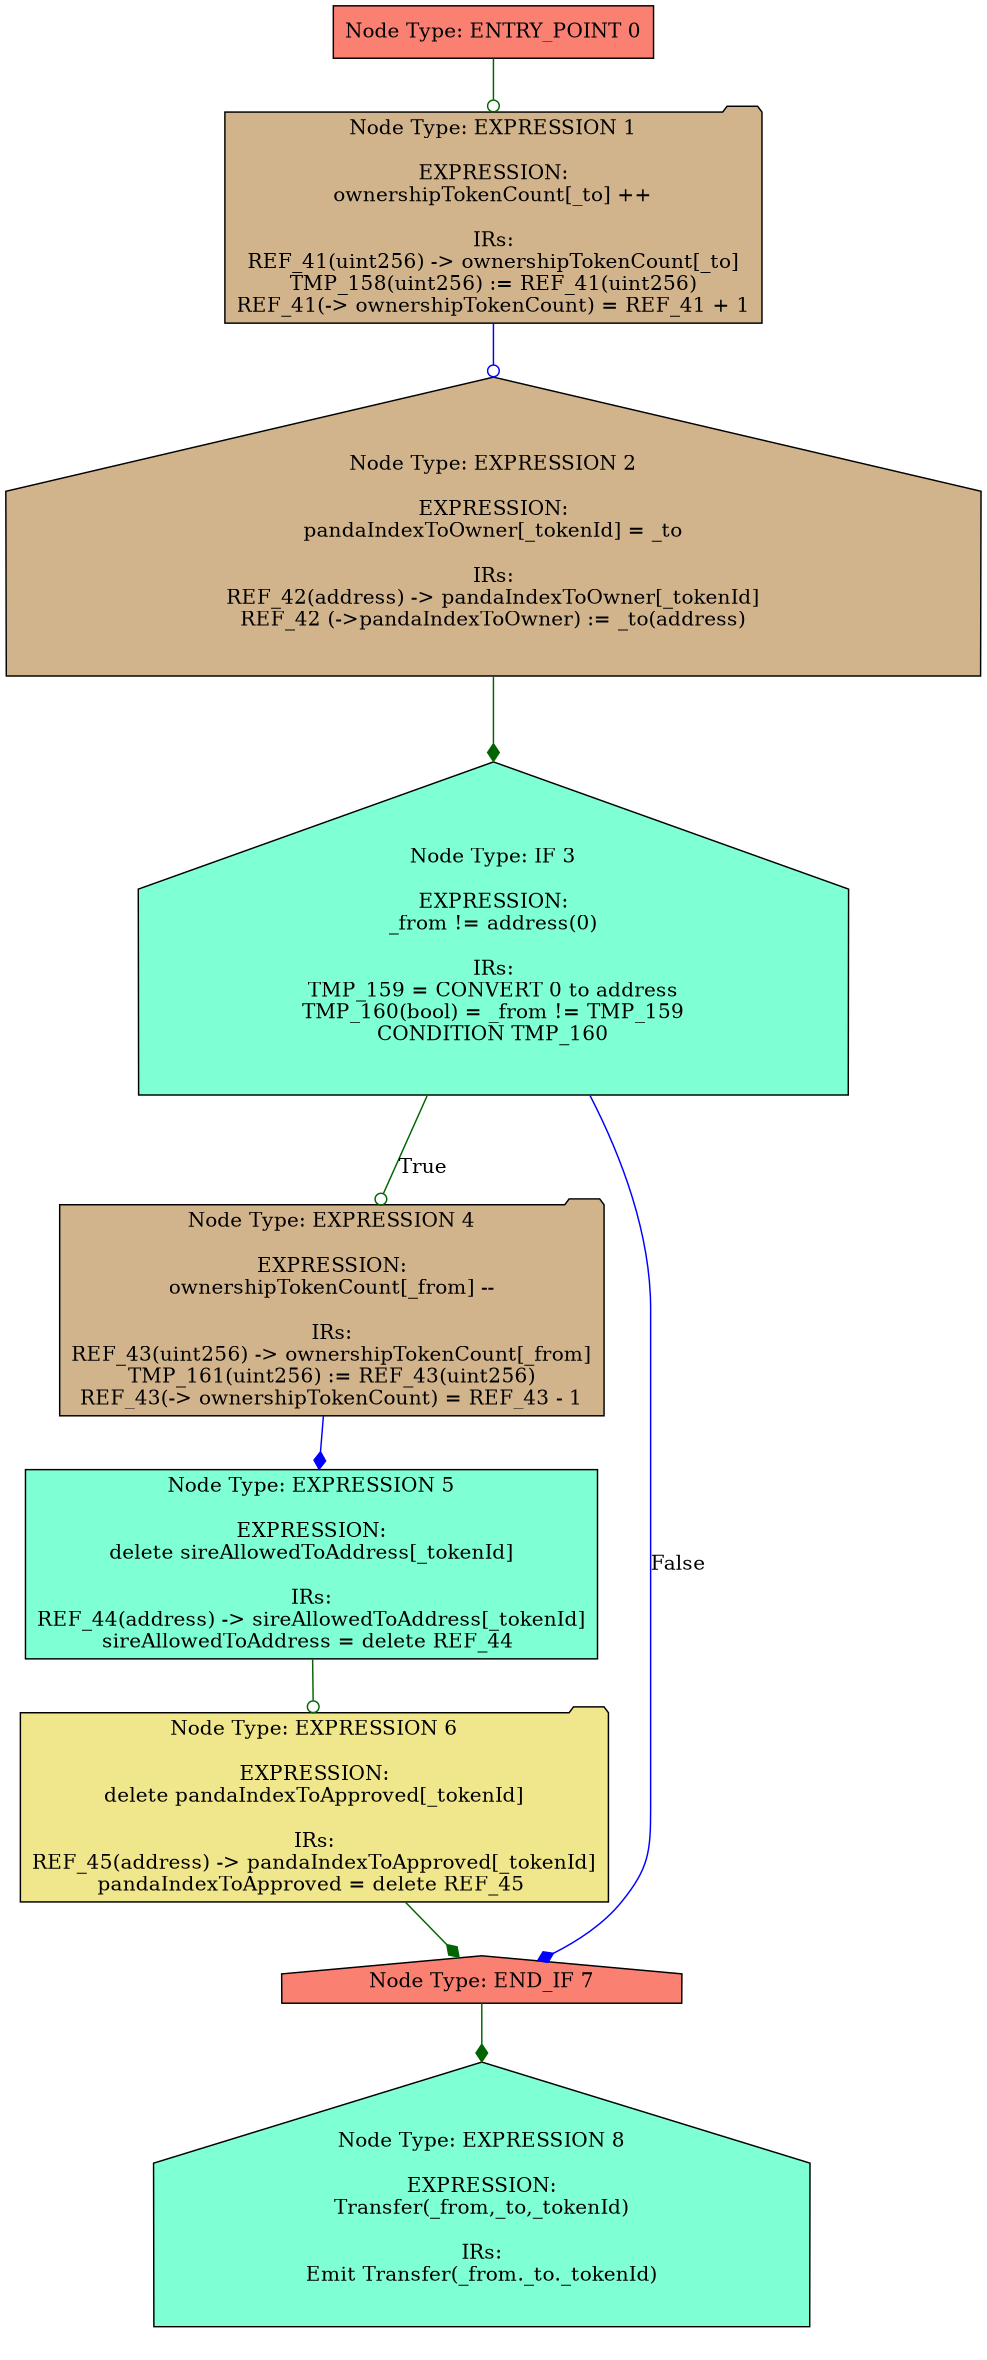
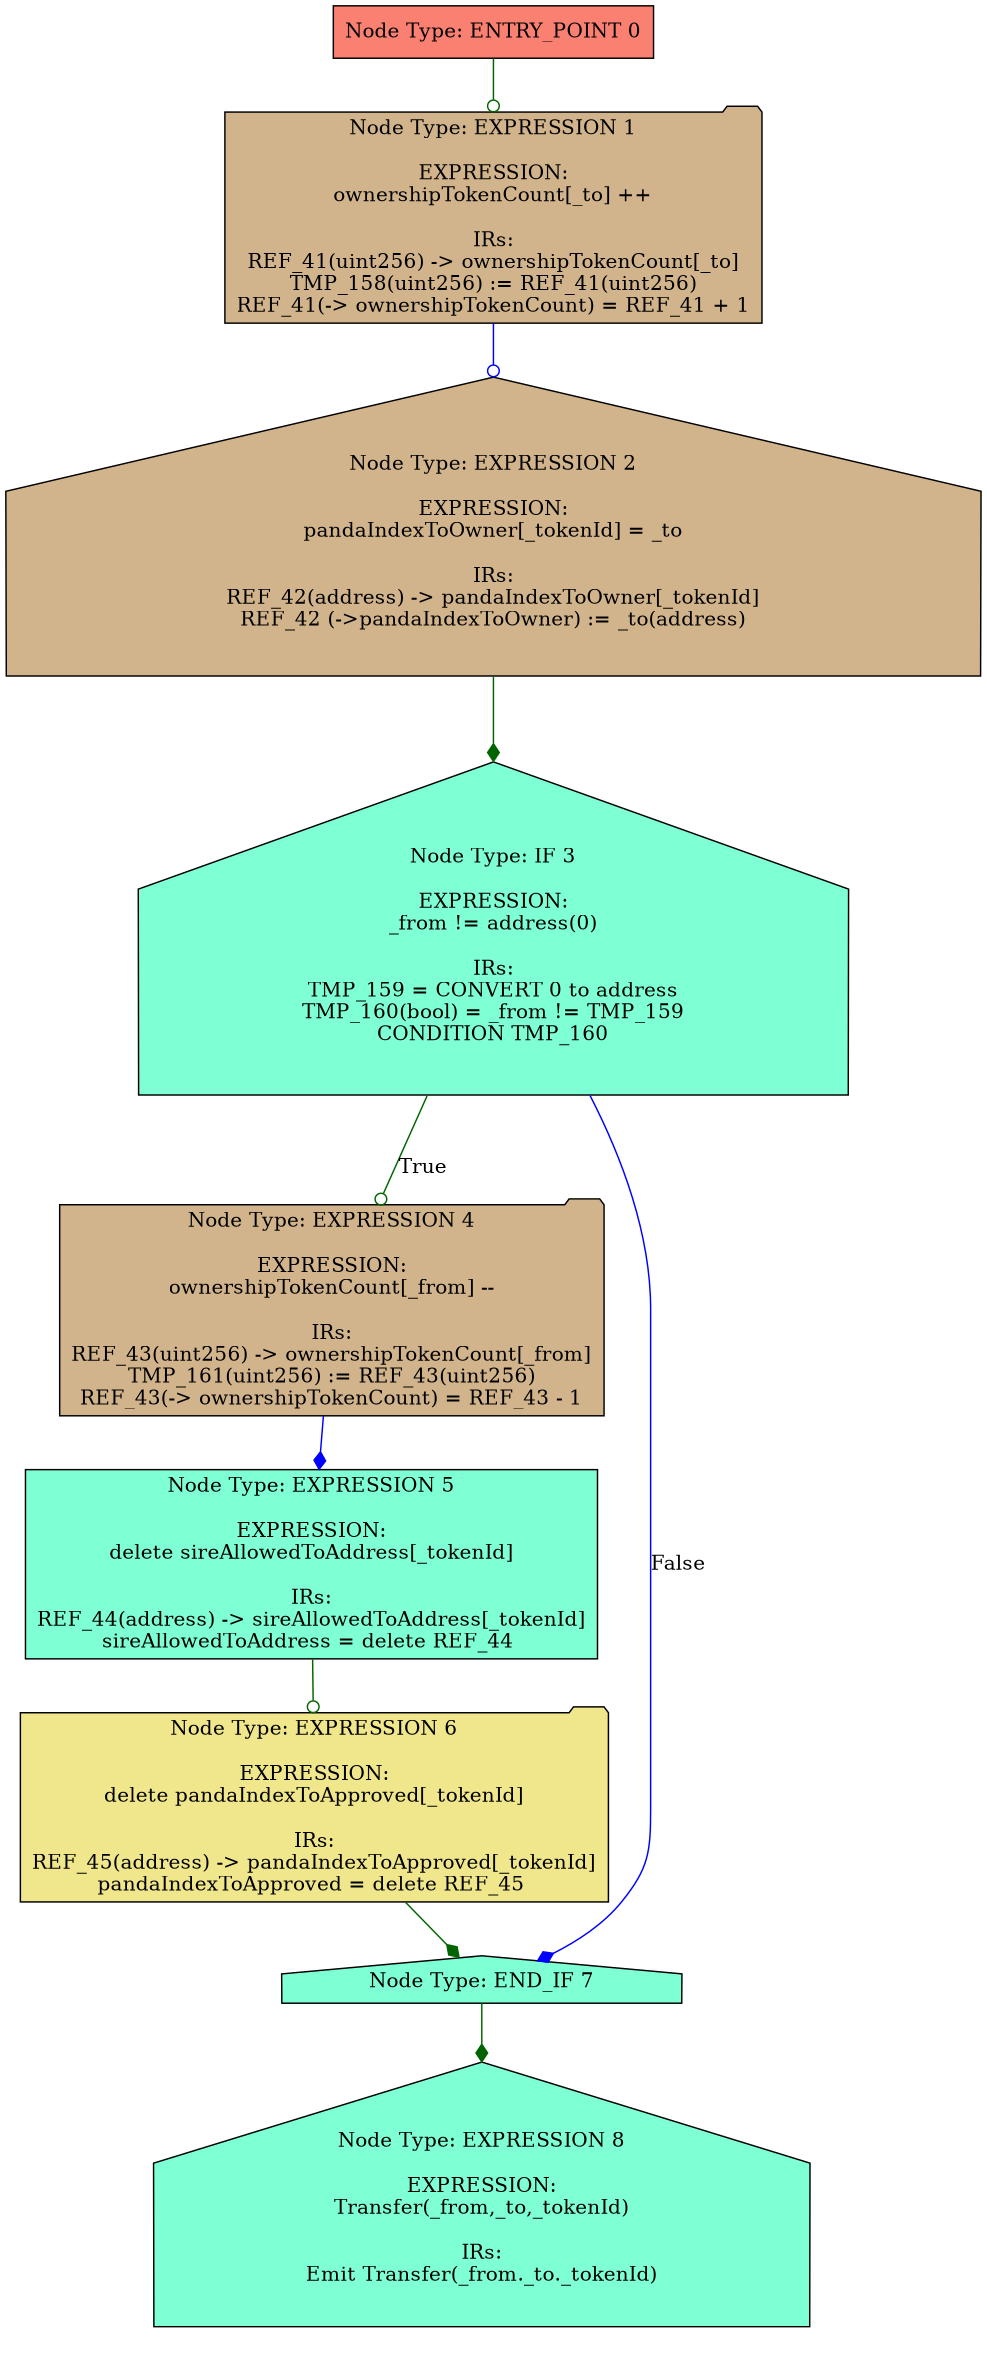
  digraph {
    node [style=filled fillcolor=tan shape=house]
    edge [color=darkgreen arrowhead=diamond]
    n1 [label="Node Type: ENTRY_POINT 0\n" fillcolor=salmon shape=box]
    n2 [label="Node Type: EXPRESSION 1\n\nEXPRESSION:\nownershipTokenCount[_to] ++\n\nIRs:\nREF_41(uint256) -> ownershipTokenCount[_to]\nTMP_158(uint256) := REF_41(uint256)\nREF_41(-> ownershipTokenCount) = REF_41 + 1" shape=folder]
    n3 [label="Node Type: EXPRESSION 2\n\nEXPRESSION:\npandaIndexToOwner[_tokenId] = _to\n\nIRs:\nREF_42(address) -> pandaIndexToOwner[_tokenId]\nREF_42 (->pandaIndexToOwner) := _to(address)"]
    n4 [label="Node Type: IF 3\n\nEXPRESSION:\n_from != address(0)\n\nIRs:\nTMP_159 = CONVERT 0 to address\nTMP_160(bool) = _from != TMP_159\nCONDITION TMP_160" fillcolor=aquamarine]
    n5 [label="Node Type: EXPRESSION 4\n\nEXPRESSION:\nownershipTokenCount[_from] --\n\nIRs:\nREF_43(uint256) -> ownershipTokenCount[_from]\nTMP_161(uint256) := REF_43(uint256)\nREF_43(-> ownershipTokenCount) = REF_43 - 1" shape=folder]
-   n6 [label="Node Type: END_IF 7\n" fillcolor=salmon]
+   n6 [label="Node Type: END_IF 7\n" fillcolor=aquamarine]
    n7 [label="Node Type: EXPRESSION 5\n\nEXPRESSION:\ndelete sireAllowedToAddress[_tokenId]\n\nIRs:\nREF_44(address) -> sireAllowedToAddress[_tokenId]\nsireAllowedToAddress = delete REF_44 " fillcolor=aquamarine shape=box]
    n8 [label="Node Type: EXPRESSION 8\n\nEXPRESSION:\nTransfer(_from,_to,_tokenId)\n\nIRs:\nEmit Transfer(_from._to._tokenId)" fillcolor=aquamarine]
    n9 [label="Node Type: EXPRESSION 6\n\nEXPRESSION:\ndelete pandaIndexToApproved[_tokenId]\n\nIRs:\nREF_45(address) -> pandaIndexToApproved[_tokenId]\npandaIndexToApproved = delete REF_45 " fillcolor=khaki shape=folder]
    n1 -> n2 [arrowhead=odot]
    n2 -> n3 [color=blue arrowhead=odot]
    n3 -> n4
    n4 -> n5 [label=True arrowhead=odot]
    n4 -> n6 [label=False color=blue]
    n5 -> n7 [color=blue]
    n6 -> n8
    n7 -> n9 [arrowhead=odot]
    n9 -> n6
  }
